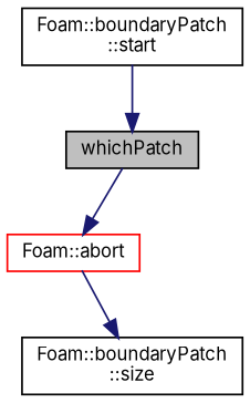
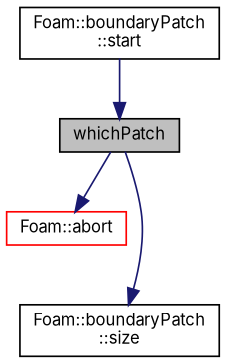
  digraph {
    fontname=Inter
    rankdir=TB
    node [color=black fontname=Inter fontsize=10 shape=record]
    edge [color=midnightblue fontname=Inter fontsize=10 labelfontname=Helvetica labelfontsize=10 style=solid]
    n1 [fillcolor=grey75 fontcolor=black height=0.2 label=whichPatch style=filled width=0.4]
    n2 [color=red height=0.2 label="Foam::abort" width=0.4]
    n3 [height=0.2 label="Foam::boundaryPatch\l::size" width=0.4]
    n4 [height=0.2 label="Foam::boundaryPatch\l::start" width=0.4]
    n1 -> n2
-   n2 -> n3
+   n1 -> n3
    n4 -> n1
  }
